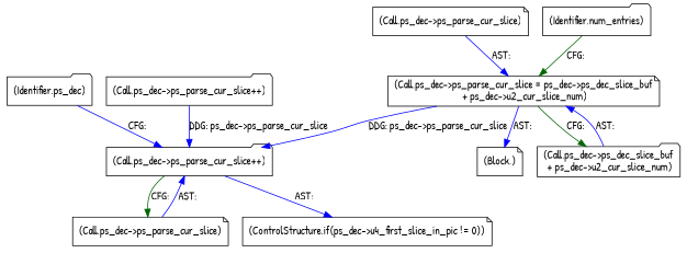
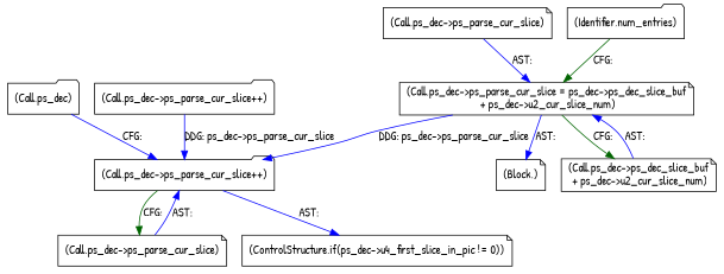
  digraph {
    fontname="Patrick Hand"
    node [fontname="Patrick Hand" shape=note]
    edge [color=blue fontname="Patrick Hand"]
    n1 [label="(Call,ps_dec->ps_parse_cur_slice = ps_dec->ps_dec_slice_buf\n + ps_dec->u2_cur_slice_num)"]
    n2 [label="(Call,ps_dec->ps_parse_cur_slice++)" shape=folder]
    n3 [label="(Block,)"]
-   n4 [label="(Call,ps_dec->ps_dec_slice_buf\n + ps_dec->u2_cur_slice_num)" shape=folder]
+   n4 [label="(Call,ps_dec->ps_dec_slice_buf\n + ps_dec->u2_cur_slice_num)"]
    n5 [label="(Call,ps_dec->ps_parse_cur_slice)"]
    n6 [label="(ControlStructure,if(ps_dec->u4_first_slice_in_pic != 0))"]
-   n7 [label="(Identifier,ps_dec)" shape=folder]
+   n7 [label="(Call,ps_dec)" shape=folder]
    n8 [label="(Call,ps_dec->ps_parse_cur_slice)"]
    n9 [label="(Call,ps_dec->ps_parse_cur_slice++)" shape=folder]
    n10 [label="(Identifier,num_entries)" shape=folder]
    n1 -> n2 [label="DDG: ps_dec->ps_parse_cur_slice"]
    n1 -> n3 [label="AST: "]
    n1 -> n4 [color=darkgreen label="CFG: "]
    n2 -> n5 [color=darkgreen label="CFG: "]
    n2 -> n6 [label="AST: "]
    n4 -> n1 [label="AST: "]
    n5 -> n2 [label="AST: "]
    n7 -> n2 [label="CFG: "]
    n8 -> n1 [label="AST: "]
    n9 -> n2 [label="DDG: ps_dec->ps_parse_cur_slice"]
    n10 -> n1 [color=darkgreen label="CFG: "]
  }
